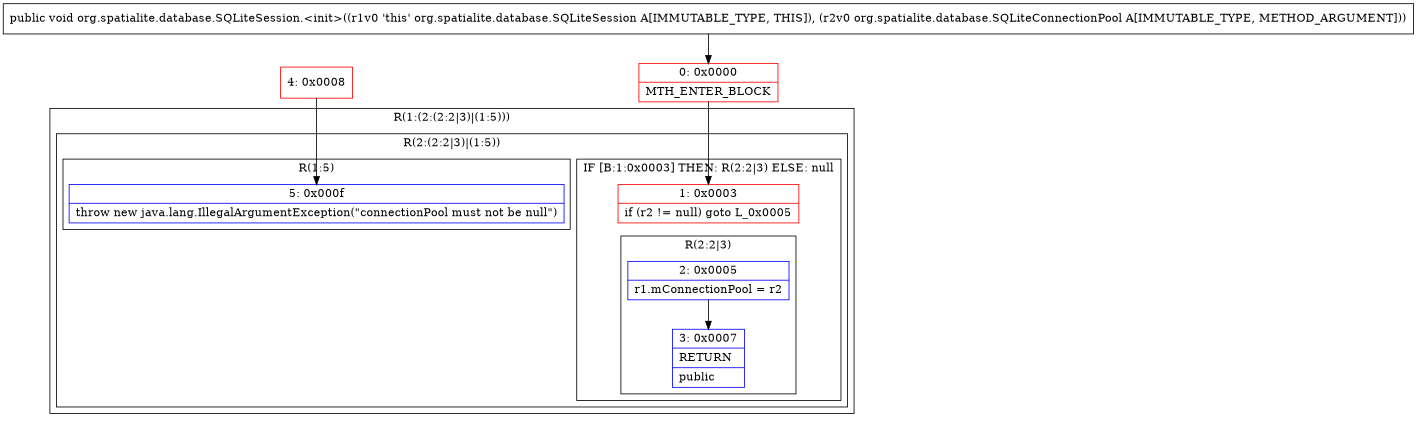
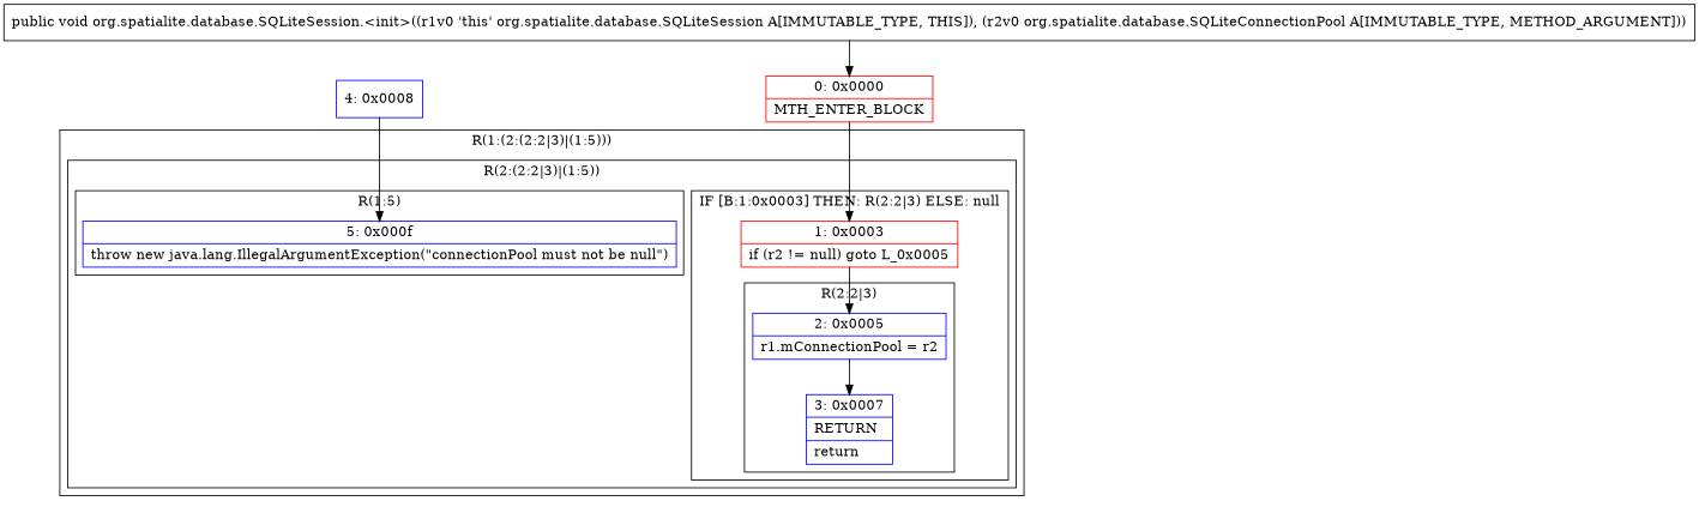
  digraph {
    node [color=blue shape=record]
    n1 [label="{2\:\ 0x0005|r1.mConnectionPool = r2\l}"]
-   n2 [label="{3\:\ 0x0007|RETURN\l|public\l}"]
+   n2 [label="{3\:\ 0x0007|RETURN\l|return\l}"]
    n3 [color=red label="{1\:\ 0x0003|if (r2 != null) goto L_0x0005\l}"]
    n4 [label="{5\:\ 0x000f|throw new java.lang.IllegalArgumentException(\"connectionPool must not be null\")\l}"]
-   n5 [color=red label="{4\:\ 0x0008}"]
+   n5 [label="{4\:\ 0x0008}"]
    n6 [color=red label="{0\:\ 0x0000|MTH_ENTER_BLOCK\l}"]
    n7 [label="{public void org.spatialite.database.SQLiteSession.\<init\>((r1v0 'this' org.spatialite.database.SQLiteSession A[IMMUTABLE_TYPE, THIS]), (r2v0 org.spatialite.database.SQLiteConnectionPool A[IMMUTABLE_TYPE, METHOD_ARGUMENT])) }" color=""]
    subgraph cluster_1 {
      label="R(1:(2:(2:2|3)|(1:5)))"
      subgraph cluster_2 {
        label="R(2:(2:2|3)|(1:5))"
        subgraph cluster_3 {
          label="IF [B:1:0x0003] THEN: R(2:2|3) ELSE: null"
          n3
          subgraph cluster_4 {
            label="R(2:2|3)"
            n1
            n2
          }
        }
        subgraph cluster_5 {
          label="R(1:5)"
          n4
        }
      }
    }
    n1 -> n2
+   n3 -> n1
    n5 -> n4
    n6 -> n3
    n7 -> n6
  }
